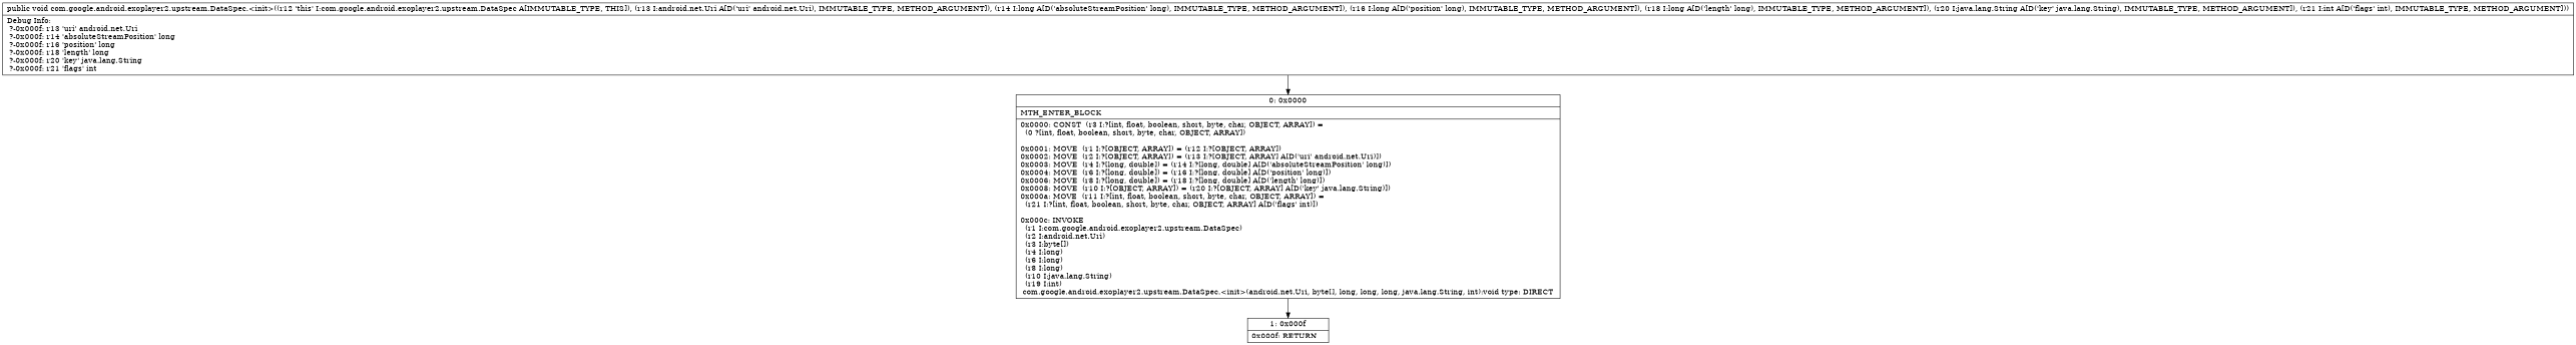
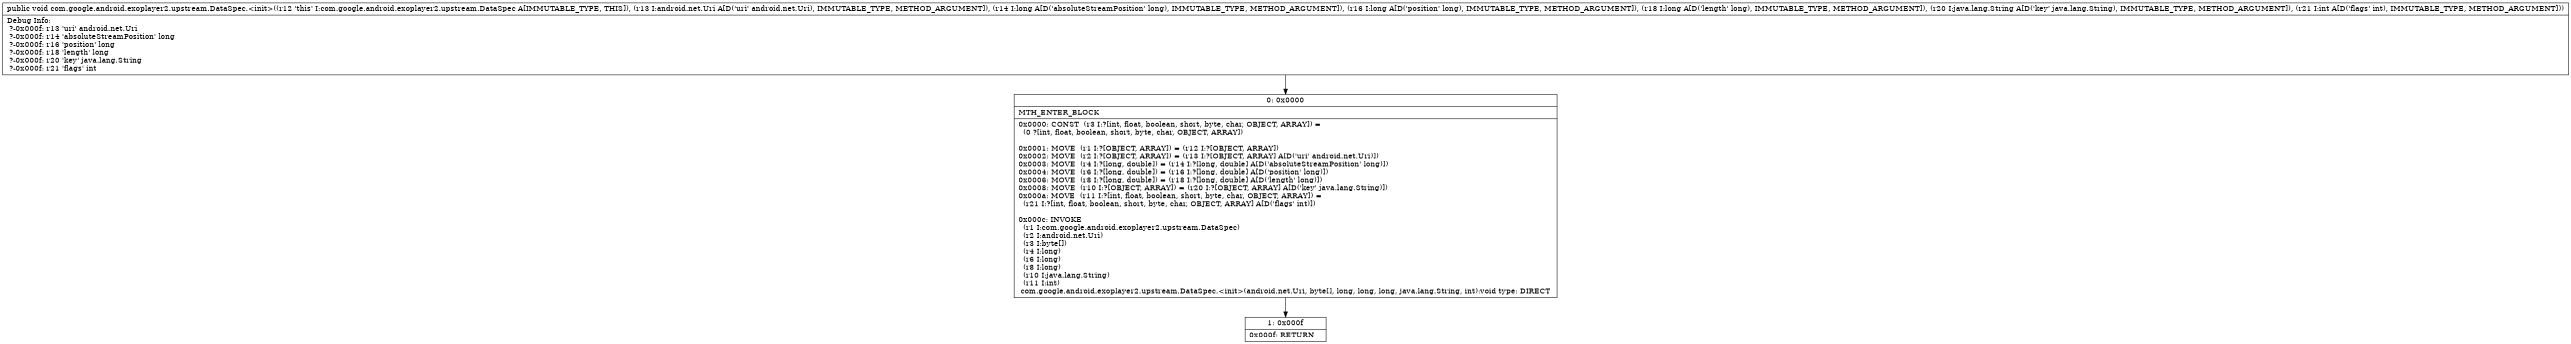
  digraph {
    node [shape=record]
-   n1 [label="{0\:\ 0x0000|MTH_ENTER_BLOCK\l|0x0000: CONST  (r3 I:?[int, float, boolean, short, byte, char, OBJECT, ARRAY]) = \l  (0 ?[int, float, boolean, short, byte, char, OBJECT, ARRAY])\l \l0x0001: MOVE  (r1 I:?[OBJECT, ARRAY]) = (r12 I:?[OBJECT, ARRAY]) \l0x0002: MOVE  (r2 I:?[OBJECT, ARRAY]) = (r13 I:?[OBJECT, ARRAY] A[D('uri' android.net.Uri)]) \l0x0003: MOVE  (r4 I:?[long, double]) = (r14 I:?[long, double] A[D('absoluteStreamPosition' long)]) \l0x0004: MOVE  (r6 I:?[long, double]) = (r16 I:?[long, double] A[D('position' long)]) \l0x0006: MOVE  (r8 I:?[long, double]) = (r18 I:?[long, double] A[D('length' long)]) \l0x0008: MOVE  (r10 I:?[OBJECT, ARRAY]) = (r20 I:?[OBJECT, ARRAY] A[D('key' java.lang.String)]) \l0x000a: MOVE  (r11 I:?[int, float, boolean, short, byte, char, OBJECT, ARRAY]) = \l  (r21 I:?[int, float, boolean, short, byte, char, OBJECT, ARRAY] A[D('flags' int)])\l \l0x000c: INVOKE  \l  (r1 I:com.google.android.exoplayer2.upstream.DataSpec)\l  (r2 I:android.net.Uri)\l  (r3 I:byte[])\l  (r4 I:long)\l  (r6 I:long)\l  (r8 I:long)\l  (r10 I:java.lang.String)\l  (r19 I:int)\l com.google.android.exoplayer2.upstream.DataSpec.\<init\>(android.net.Uri, byte[], long, long, long, java.lang.String, int):void type: DIRECT \l}"]
+   n1 [label="{0\:\ 0x0000|MTH_ENTER_BLOCK\l|0x0000: CONST  (r3 I:?[int, float, boolean, short, byte, char, OBJECT, ARRAY]) = \l  (0 ?[int, float, boolean, short, byte, char, OBJECT, ARRAY])\l \l0x0001: MOVE  (r1 I:?[OBJECT, ARRAY]) = (r12 I:?[OBJECT, ARRAY]) \l0x0002: MOVE  (r2 I:?[OBJECT, ARRAY]) = (r13 I:?[OBJECT, ARRAY] A[D('uri' android.net.Uri)]) \l0x0003: MOVE  (r4 I:?[long, double]) = (r14 I:?[long, double] A[D('absoluteStreamPosition' long)]) \l0x0004: MOVE  (r6 I:?[long, double]) = (r16 I:?[long, double] A[D('position' long)]) \l0x0006: MOVE  (r8 I:?[long, double]) = (r18 I:?[long, double] A[D('length' long)]) \l0x0008: MOVE  (r10 I:?[OBJECT, ARRAY]) = (r20 I:?[OBJECT, ARRAY] A[D('key' java.lang.String)]) \l0x000a: MOVE  (r11 I:?[int, float, boolean, short, byte, char, OBJECT, ARRAY]) = \l  (r21 I:?[int, float, boolean, short, byte, char, OBJECT, ARRAY] A[D('flags' int)])\l \l0x000c: INVOKE  \l  (r1 I:com.google.android.exoplayer2.upstream.DataSpec)\l  (r2 I:android.net.Uri)\l  (r3 I:byte[])\l  (r4 I:long)\l  (r6 I:long)\l  (r8 I:long)\l  (r10 I:java.lang.String)\l  (r11 I:int)\l com.google.android.exoplayer2.upstream.DataSpec.\<init\>(android.net.Uri, byte[], long, long, long, java.lang.String, int):void type: DIRECT \l}"]
    n2 [label="{1\:\ 0x000f|0x000f: RETURN   \l}"]
    n3 [label="{public void com.google.android.exoplayer2.upstream.DataSpec.\<init\>((r12 'this' I:com.google.android.exoplayer2.upstream.DataSpec A[IMMUTABLE_TYPE, THIS]), (r13 I:android.net.Uri A[D('uri' android.net.Uri), IMMUTABLE_TYPE, METHOD_ARGUMENT]), (r14 I:long A[D('absoluteStreamPosition' long), IMMUTABLE_TYPE, METHOD_ARGUMENT]), (r16 I:long A[D('position' long), IMMUTABLE_TYPE, METHOD_ARGUMENT]), (r18 I:long A[D('length' long), IMMUTABLE_TYPE, METHOD_ARGUMENT]), (r20 I:java.lang.String A[D('key' java.lang.String), IMMUTABLE_TYPE, METHOD_ARGUMENT]), (r21 I:int A[D('flags' int), IMMUTABLE_TYPE, METHOD_ARGUMENT]))  | Debug Info:\l  ?\-0x000f: r13 'uri' android.net.Uri\l  ?\-0x000f: r14 'absoluteStreamPosition' long\l  ?\-0x000f: r16 'position' long\l  ?\-0x000f: r18 'length' long\l  ?\-0x000f: r20 'key' java.lang.String\l  ?\-0x000f: r21 'flags' int\l}"]
    n1 -> n2
    n3 -> n1
  }
